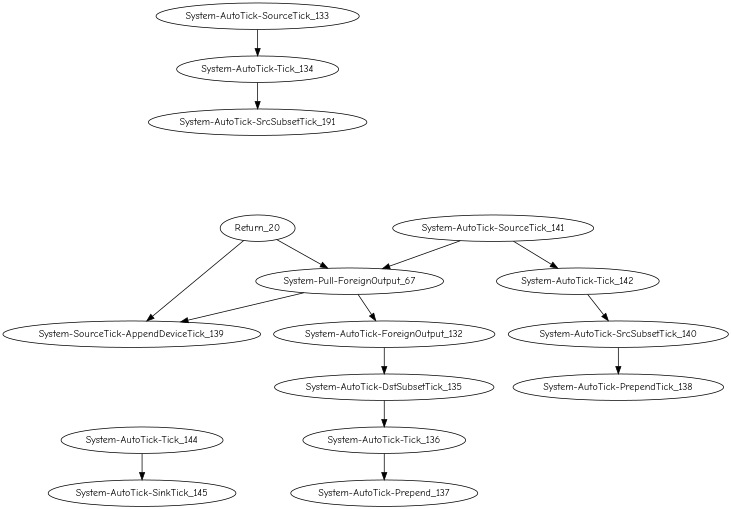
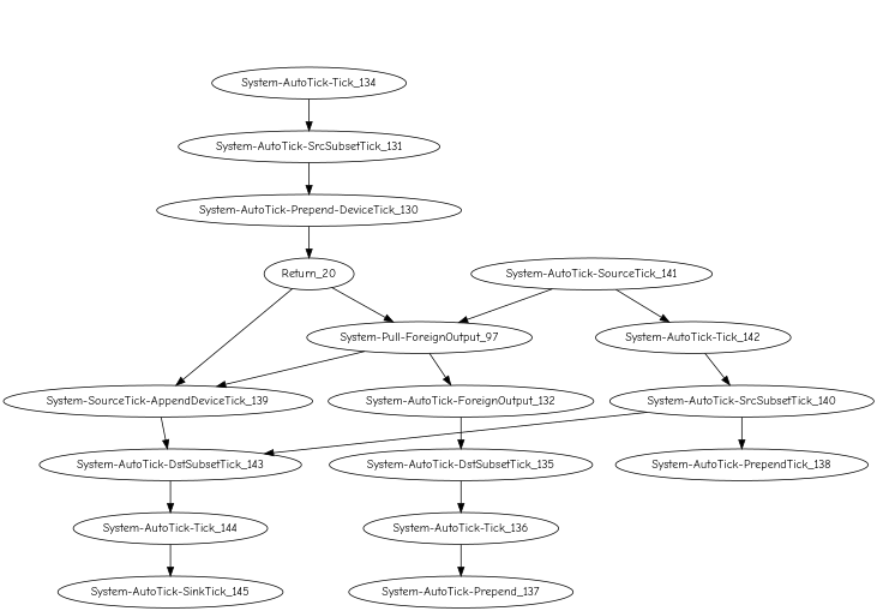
  digraph {
    fontname="Comic Neue"
    node [fontname="Comic Neue"]
    edge [fontname="Comic Neue"]
    n1 [label=Return_20]
-   n2 [label="System-Pull-ForeignOutput_67"]
+   n2 [label="System-Pull-ForeignOutput_97"]
    n3 [label="System-SourceTick-AppendDeviceTick_139"]
    n4 [label="System-AutoTick-ForeignOutput_132"]
+   n5 [label="System-AutoTick-DstSubsetTick_143"]
    n6 [label="System-AutoTick-DstSubsetTick_135"]
-   n8 [label="System-AutoTick-SrcSubsetTick_191"]
+   n7 [label="System-AutoTick-Prepend-DeviceTick_130"]
+   n8 [label="System-AutoTick-SrcSubsetTick_131"]
    n9 [label="System-AutoTick-Tick_136"]
-   n10 [label="System-AutoTick-SourceTick_133"]
    n11 [label="System-AutoTick-Tick_134"]
    n12 [label="System-AutoTick-Prepend_137"]
    n13 [label="System-AutoTick-PrependTick_138"]
    n14 [label="System-AutoTick-Tick_144"]
    n15 [label="System-AutoTick-SrcSubsetTick_140"]
    n16 [label="System-AutoTick-SourceTick_141"]
    n17 [label="System-AutoTick-Tick_142"]
    n18 [label="System-AutoTick-SinkTick_145"]
    n1 -> n2
    n1 -> n3
    n2 -> n3
    n2 -> n4
+   n3 -> n5
    n4 -> n6
+   n5 -> n14
    n6 -> n9
+   n7 -> n1
+   n8 -> n7
    n9 -> n12
-   n10 -> n11
    n11 -> n8
    n14 -> n18
+   n15 -> n5
    n15 -> n13
    n16 -> n2
    n16 -> n17
    n17 -> n15
  }
